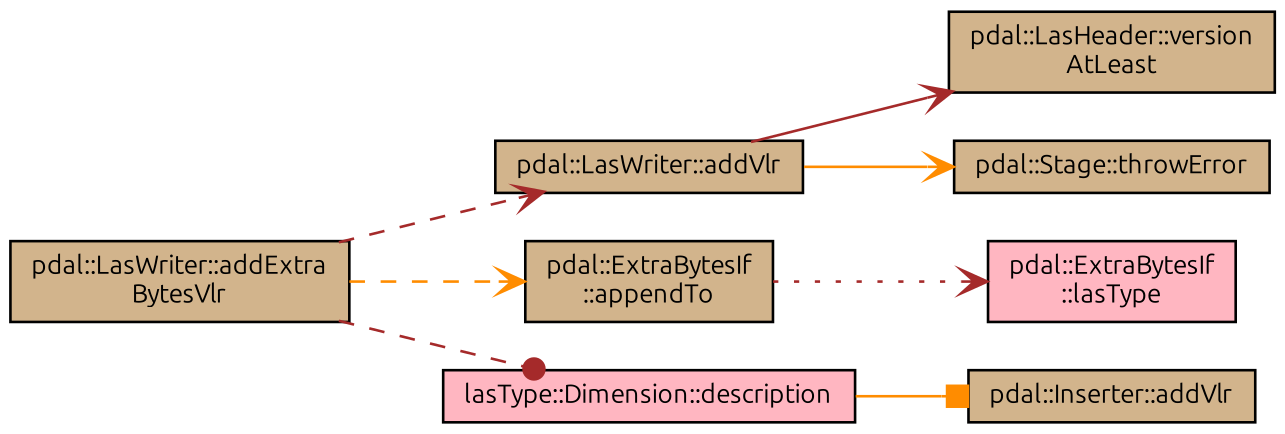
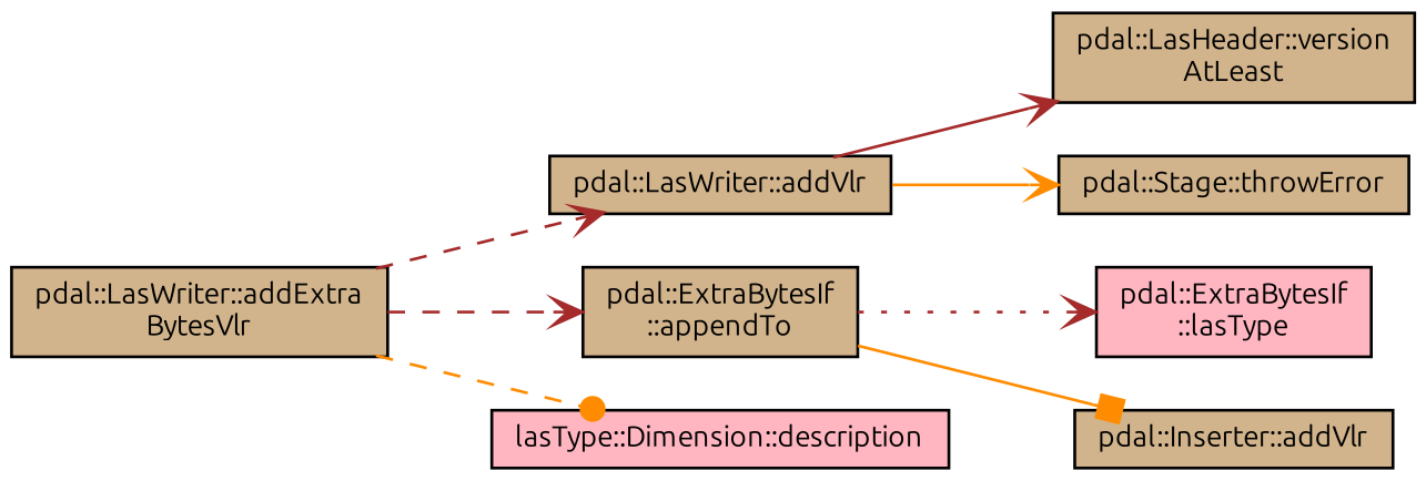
  digraph {
    fontname=Ubuntu
    rankdir=LR
    node [color=black fillcolor=tan fontname=Ubuntu fontsize=10 shape=record style=filled]
    edge [arrowhead=vee color=brown fontname=Ubuntu fontsize=10 labelfontname=Helvetica labelfontsize=10 style=dashed]
    n1 [fontcolor=black height=0.2 label="pdal::LasWriter::addExtra\lBytesVlr" width=0.4]
    n2 [height=0.2 label="pdal::LasWriter::addVlr" width=0.4]
    n3 [height=0.2 label="pdal::ExtraBytesIf\l::appendTo" width=0.4]
    n4 [fillcolor=lightpink height=0.2 label="lasType::Dimension::description" width=0.4]
    n5 [height=0.2 label="pdal::LasHeader::version\lAtLeast" width=0.4]
    n6 [height=0.2 label="pdal::Stage::throwError" width=0.4]
    n7 [fillcolor=lightpink height=0.2 label="pdal::ExtraBytesIf\l::lasType" width=0.4]
    n8 [height=0.2 label="pdal::Inserter::addVlr" width=0.4]
    n1 -> n2
-   n1 -> n3 [color=darkorange]
-   n1 -> n4 [arrowhead=dot]
+   n1 -> n3
+   n1 -> n4 [arrowhead=dot color=darkorange]
    n2 -> n5 [style=solid]
    n2 -> n6 [color=darkorange style=solid]
    n3 -> n7 [style=dotted]
-   n4 -> n8 [arrowhead=box color=darkorange style=solid]
+   n3 -> n8 [arrowhead=box color=darkorange style=solid]
  }
